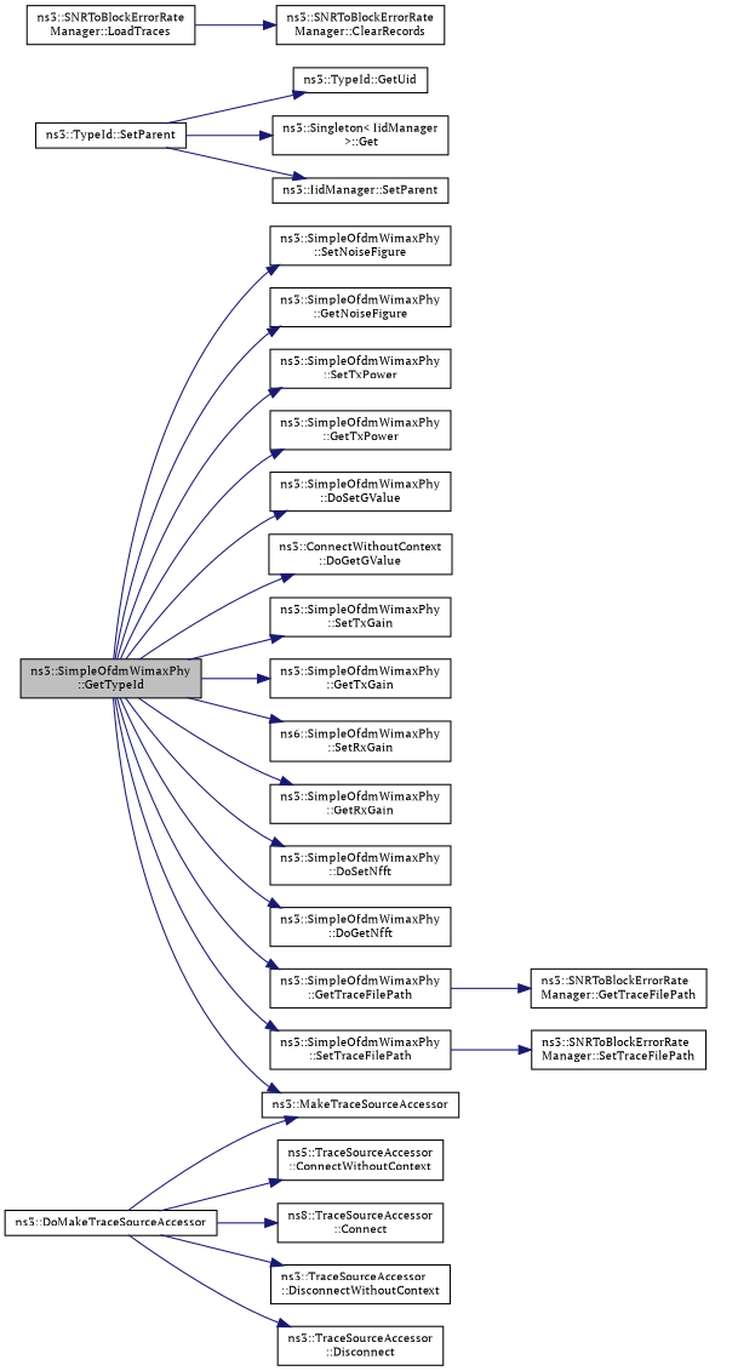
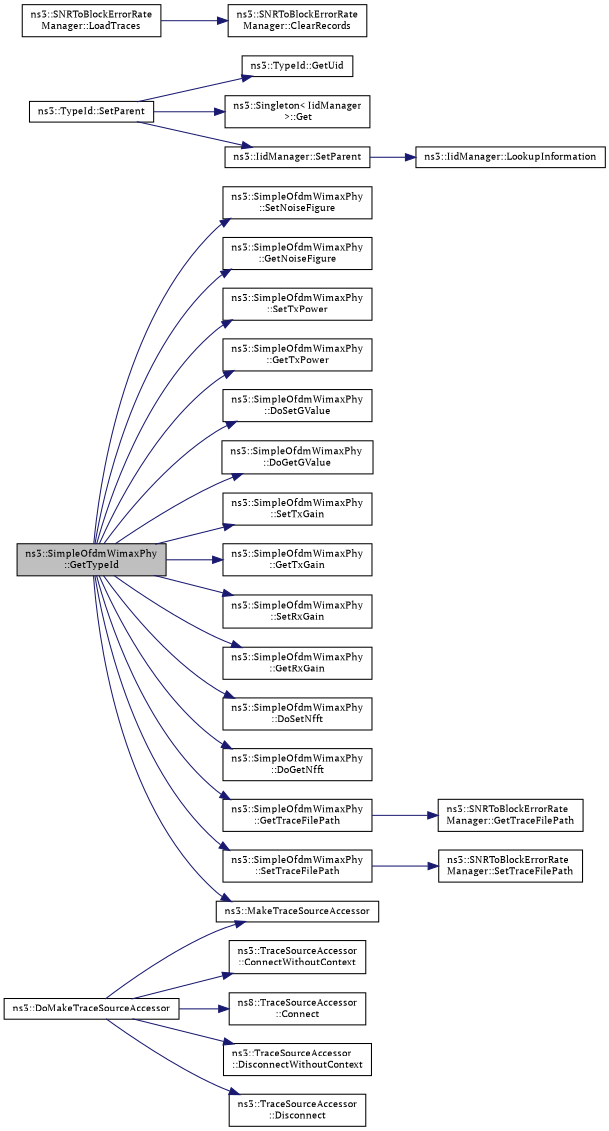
  digraph {
    fontname="PT Serif"
    rankdir=LR
    node [color=black fillcolor=white fontname="PT Serif" fontsize=10 shape=record style=filled]
    edge [color=midnightblue fontname="PT Serif" fontsize=10 labelfontname=Helvetica labelfontsize=10 style=solid]
    n1 [fillcolor=grey75 fontcolor=black height=0.2 label="ns3::SimpleOfdmWimaxPhy\l::GetTypeId" width=0.4]
    n2 [height=0.2 label="ns3::SimpleOfdmWimaxPhy\l::SetNoiseFigure" width=0.4]
    n3 [height=0.2 label="ns3::SimpleOfdmWimaxPhy\l::GetNoiseFigure" width=0.4]
    n4 [height=0.2 label="ns3::SimpleOfdmWimaxPhy\l::SetTxPower" width=0.4]
    n5 [height=0.2 label="ns3::SimpleOfdmWimaxPhy\l::GetTxPower" width=0.4]
    n6 [height=0.2 label="ns3::SimpleOfdmWimaxPhy\l::DoSetGValue" width=0.4]
-   n7 [height=0.2 label="ns3::ConnectWithoutContext\l::DoGetGValue" width=0.4]
+   n7 [height=0.2 label="ns3::SimpleOfdmWimaxPhy\l::DoGetGValue" width=0.4]
    n8 [height=0.2 label="ns3::SimpleOfdmWimaxPhy\l::SetTxGain" width=0.4]
    n9 [height=0.2 label="ns3::SimpleOfdmWimaxPhy\l::GetTxGain" width=0.4]
-   n10 [height=0.2 label="ns6::SimpleOfdmWimaxPhy\l::SetRxGain" width=0.4]
+   n10 [height=0.2 label="ns3::SimpleOfdmWimaxPhy\l::SetRxGain" width=0.4]
    n11 [height=0.2 label="ns3::SimpleOfdmWimaxPhy\l::GetRxGain" width=0.4]
    n12 [height=0.2 label="ns3::SimpleOfdmWimaxPhy\l::DoSetNfft" width=0.4]
    n13 [height=0.2 label="ns3::SimpleOfdmWimaxPhy\l::DoGetNfft" width=0.4]
    n14 [height=0.2 label="ns3::SimpleOfdmWimaxPhy\l::GetTraceFilePath" width=0.4]
    n15 [height=0.2 label="ns3::SimpleOfdmWimaxPhy\l::SetTraceFilePath" width=0.4]
    n16 [height=0.2 label="ns3::MakeTraceSourceAccessor" width=0.4]
    n17 [height=0.2 label="ns3::TypeId::SetParent" width=0.4]
    n18 [height=0.2 label="ns3::TypeId::GetUid" width=0.4]
    n19 [height=0.2 label="ns3::Singleton\< IidManager\l \>::Get" width=0.4]
    n20 [height=0.2 label="ns3::IidManager::SetParent" width=0.4]
    n21 [height=0.2 label="ns3::SNRToBlockErrorRate\lManager::GetTraceFilePath" width=0.4]
    n22 [height=0.2 label="ns3::SNRToBlockErrorRate\lManager::SetTraceFilePath" width=0.4]
+   n23 [height=0.2 label="ns3::IidManager::LookupInformation" width=0.4]
    n24 [height=0.2 label="ns3::SNRToBlockErrorRate\lManager::LoadTraces" width=0.4]
    n25 [height=0.2 label="ns3::SNRToBlockErrorRate\lManager::ClearRecords" width=0.4]
    n26 [height=0.2 label="ns3::DoMakeTraceSourceAccessor" width=0.4]
-   n27 [height=0.2 label="ns5::TraceSourceAccessor\l::ConnectWithoutContext" width=0.4]
+   n27 [height=0.2 label="ns3::TraceSourceAccessor\l::ConnectWithoutContext" width=0.4]
    n28 [height=0.2 label="ns8::TraceSourceAccessor\l::Connect" width=0.4]
    n29 [height=0.2 label="ns3::TraceSourceAccessor\l::DisconnectWithoutContext" width=0.4]
    n30 [height=0.2 label="ns3::TraceSourceAccessor\l::Disconnect" width=0.4]
    n1 -> n2
    n1 -> n3
    n1 -> n4
    n1 -> n5
    n1 -> n6
    n1 -> n7
    n1 -> n8
    n1 -> n9
    n1 -> n10
    n1 -> n11
    n1 -> n12
    n1 -> n13
    n1 -> n14
    n1 -> n15
    n1 -> n16
    n14 -> n21
    n15 -> n22
    n17 -> n18
    n17 -> n19
    n17 -> n20
+   n20 -> n23
    n24 -> n25
    n26 -> n16
    n26 -> n27
    n26 -> n28
    n26 -> n29
    n26 -> n30
  }
